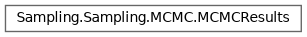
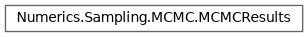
  digraph {
    rankdir=LR
-   n1 [color=grey40 fillcolor=white fontname=Helvetica fontsize=10 height=0.2 label="Sampling.Sampling.MCMC.MCMCResults" shape=box style=filled width=0.4]
+   n1 [color=grey40 fillcolor=white fontname=Helvetica fontsize=10 height=0.2 label="Numerics.Sampling.MCMC.MCMCResults" shape=box style=filled width=0.4]
  }
